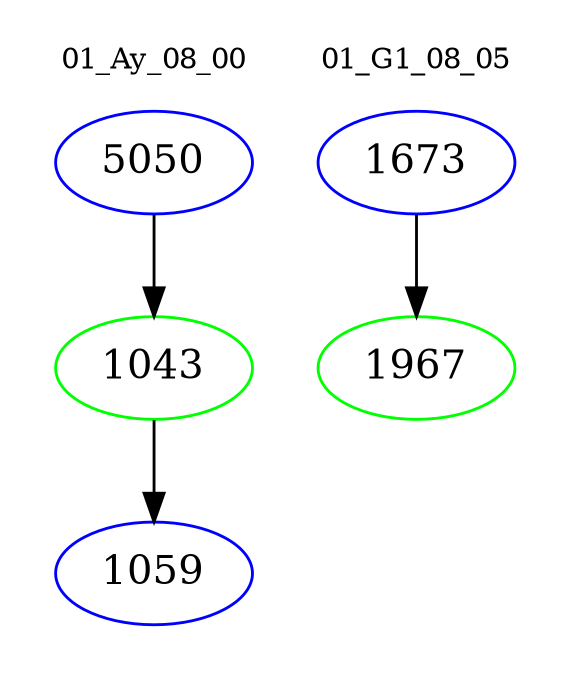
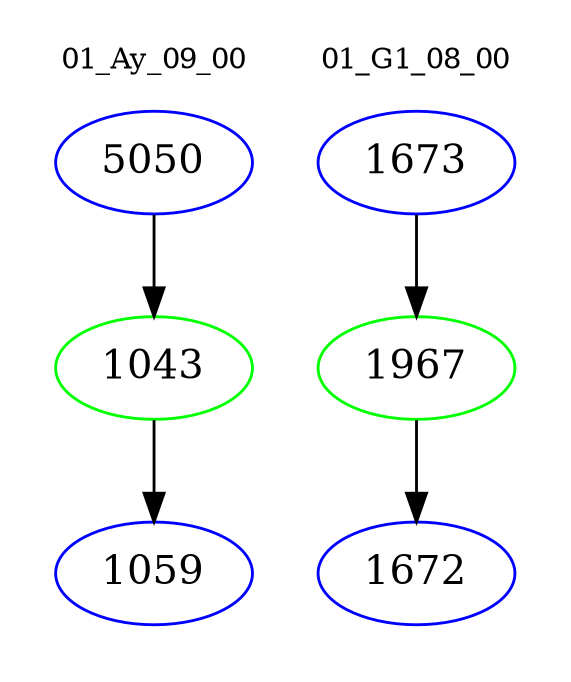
  digraph {
    node [color=blue]
    edge [color=black]
    n1 [label=5050]
    n2 [color=green label=1043]
    n3 [label=1059]
    n4 [label=1673]
    n5 [color=green label=1967]
+   n6 [label=1672]
    subgraph cluster_1 {
      color=white
      fontsize=10
-     label="01_Ay_08_00"
+     label="01_Ay_09_00"
      n1
      n2
      n3
    }
    subgraph cluster_2 {
      color=white
      fontsize=10
-     label="01_G1_08_05"
+     label="01_G1_08_00"
      n4
      n5
+     n6
    }
    n1 -> n2
    n2 -> n3
    n4 -> n5
+   n5 -> n6
  }
